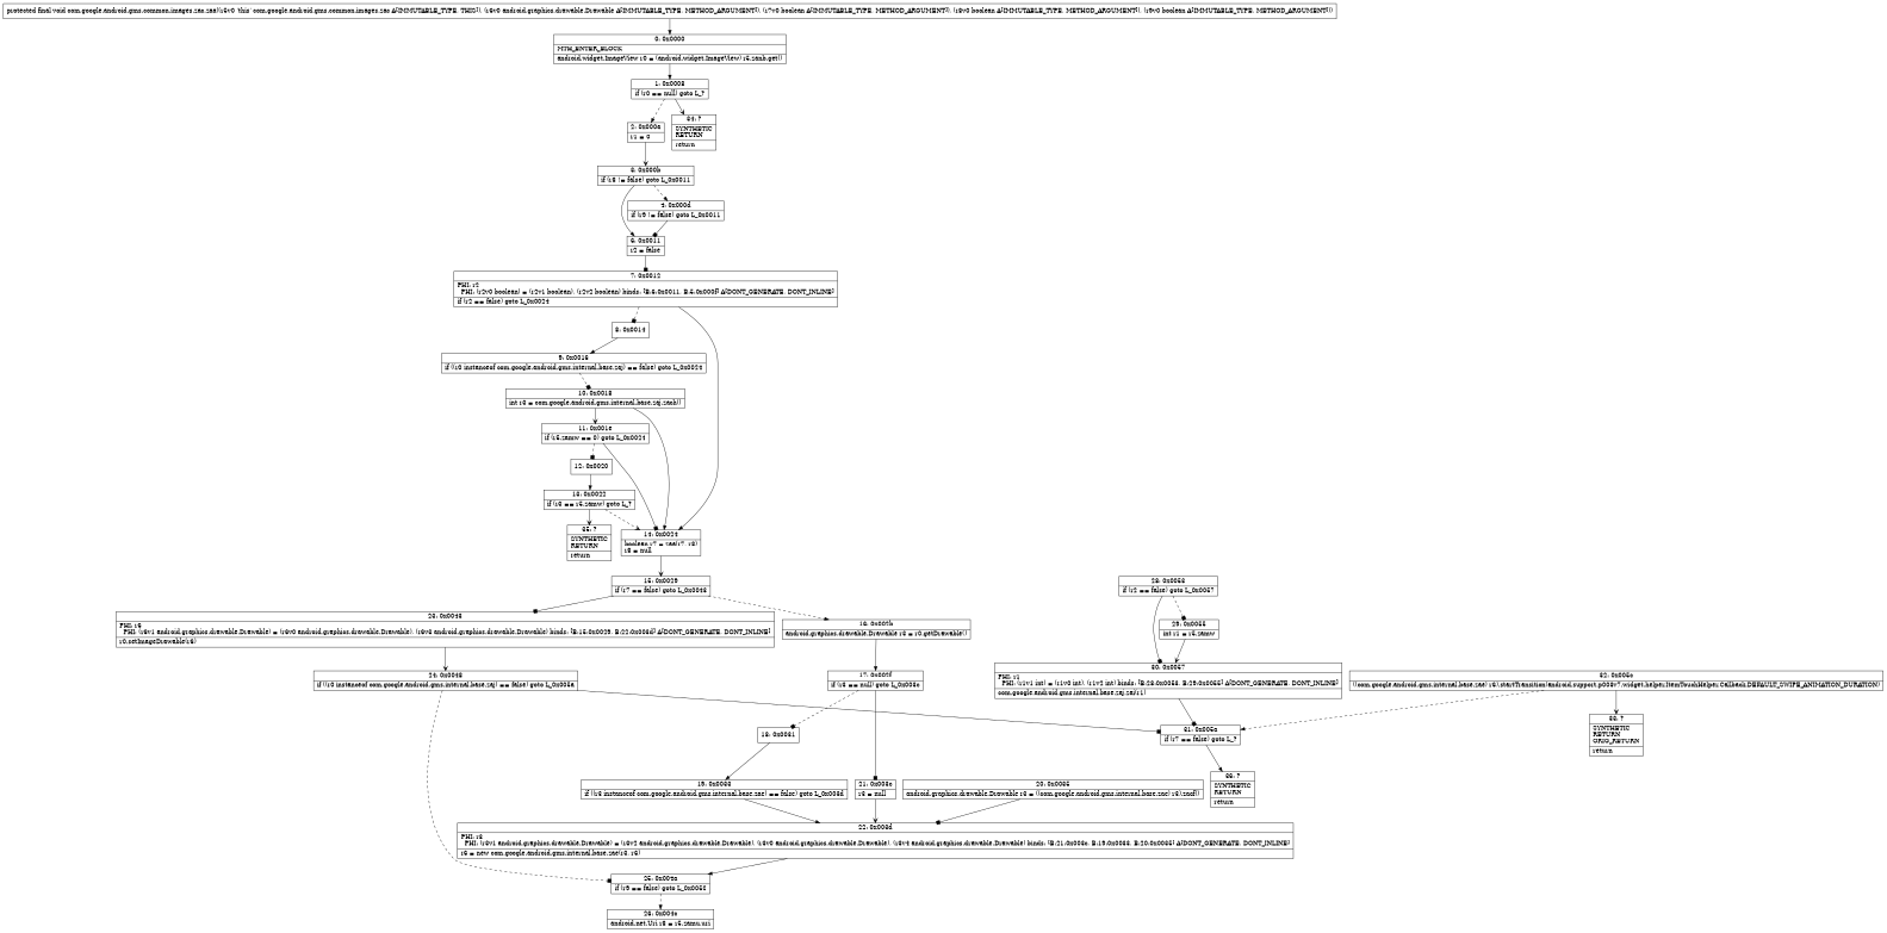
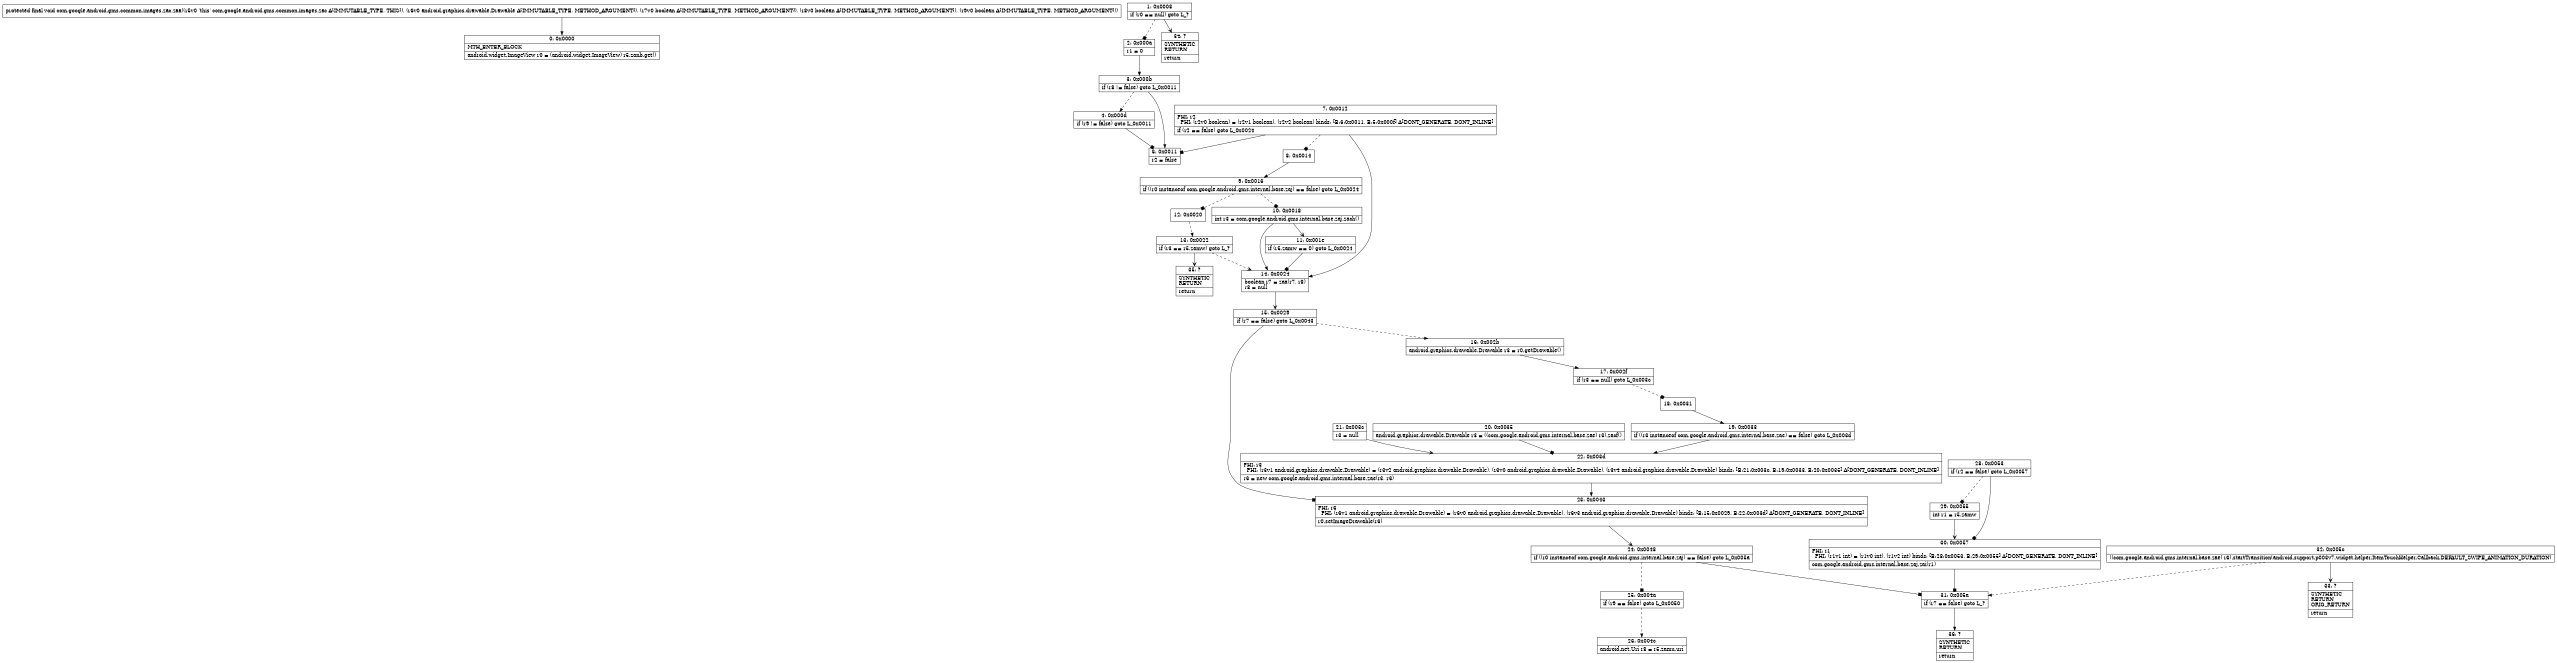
  digraph {
    node [shape=record]
    edge [arrowhead=normal]
    n1 [label="{0\:\ 0x0000|MTH_ENTER_BLOCK\l|android.widget.ImageView r0 = (android.widget.ImageView) r5.zanb.get()\l}"]
    n2 [label="{1\:\ 0x0008|if (r0 == null) goto L_?\l}"]
    n3 [label="{2\:\ 0x000a|r1 = 0\l}"]
    n4 [label="{34\:\ ?|SYNTHETIC\lRETURN\l|return\l}"]
    n5 [label="{3\:\ 0x000b|if (r8 != false) goto L_0x0011\l}"]
    n6 [label="{4\:\ 0x000d|if (r9 != false) goto L_0x0011\l}"]
    n7 [label="{6\:\ 0x0011|r2 = false\l}"]
    n8 [label="{7\:\ 0x0012|PHI: r2 \l  PHI: (r2v0 boolean) = (r2v1 boolean), (r2v2 boolean) binds: [B:6:0x0011, B:5:0x000f] A[DONT_GENERATE, DONT_INLINE]\l|if (r2 == false) goto L_0x0024\l}"]
    n9 [label="{8\:\ 0x0014}"]
    n10 [label="{14\:\ 0x0024|boolean r7 = zaa(r7, r8)\lr8 = null\l}"]
    n11 [label="{9\:\ 0x0016|if ((r0 instanceof com.google.android.gms.internal.base.zaj) == false) goto L_0x0024\l}"]
    n12 [label="{15\:\ 0x0029|if (r7 == false) goto L_0x0043\l}"]
    n13 [label="{10\:\ 0x0018|int r3 = com.google.android.gms.internal.base.zaj.zach()\l}"]
    n14 [label="{11\:\ 0x001e|if (r5.zamw == 0) goto L_0x0024\l}"]
    n15 [label="{12\:\ 0x0020}"]
    n16 [label="{13\:\ 0x0022|if (r3 == r5.zamw) goto L_?\l}"]
    n17 [label="{35\:\ ?|SYNTHETIC\lRETURN\l|return\l}"]
    n18 [label="{16\:\ 0x002b|android.graphics.drawable.Drawable r3 = r0.getDrawable()\l}"]
    n19 [label="{23\:\ 0x0043|PHI: r6 \l  PHI: (r6v1 android.graphics.drawable.Drawable) = (r6v0 android.graphics.drawable.Drawable), (r6v3 android.graphics.drawable.Drawable) binds: [B:15:0x0029, B:22:0x003d] A[DONT_GENERATE, DONT_INLINE]\l|r0.setImageDrawable(r6)\l}"]
    n20 [label="{17\:\ 0x002f|if (r3 == null) goto L_0x003c\l}"]
    n21 [label="{24\:\ 0x0048|if ((r0 instanceof com.google.android.gms.internal.base.zaj) == false) goto L_0x005a\l}"]
    n22 [label="{18\:\ 0x0031}"]
    n23 [label="{21\:\ 0x003c|r3 = null\l}"]
    n24 [label="{19\:\ 0x0033|if ((r3 instanceof com.google.android.gms.internal.base.zae) == false) goto L_0x003d\l}"]
    n25 [label="{22\:\ 0x003d|PHI: r3 \l  PHI: (r3v1 android.graphics.drawable.Drawable) = (r3v2 android.graphics.drawable.Drawable), (r3v0 android.graphics.drawable.Drawable), (r3v4 android.graphics.drawable.Drawable) binds: [B:21:0x003c, B:19:0x0033, B:20:0x0035] A[DONT_GENERATE, DONT_INLINE]\l|r6 = new com.google.android.gms.internal.base.zae(r3, r6)\l}"]
    n26 [label="{20\:\ 0x0035|android.graphics.drawable.Drawable r3 = ((com.google.android.gms.internal.base.zae) r3).zacf()\l}"]
    n27 [label="{25\:\ 0x004a|if (r9 == false) goto L_0x0050\l}"]
    n28 [label="{31\:\ 0x005a|if (r7 == false) goto L_?\l}"]
    n29 [label="{26\:\ 0x004c|android.net.Uri r8 = r5.zamu.uri\l}"]
    n30 [label="{36\:\ ?|SYNTHETIC\lRETURN\l|return\l}"]
    n31 [label="{28\:\ 0x0053|if (r2 == false) goto L_0x0057\l}"]
    n32 [label="{29\:\ 0x0055|int r1 = r5.zamw\l}"]
    n33 [label="{30\:\ 0x0057|PHI: r1 \l  PHI: (r1v1 int) = (r1v0 int), (r1v2 int) binds: [B:28:0x0053, B:29:0x0055] A[DONT_GENERATE, DONT_INLINE]\l|com.google.android.gms.internal.base.zaj.zai(r1)\l}"]
    n34 [label="{32\:\ 0x005c|((com.google.android.gms.internal.base.zae) r6).startTransition(android.support.p003v7.widget.helper.ItemTouchHelper.Callback.DEFAULT_SWIPE_ANIMATION_DURATION)\l}"]
    n35 [label="{33\:\ ?|SYNTHETIC\lRETURN\lORIG_RETURN\l|return\l}"]
    n36 [label="{protected final void com.google.android.gms.common.images.zac.zaa((r5v0 'this' com.google.android.gms.common.images.zac A[IMMUTABLE_TYPE, THIS]), (r6v0 android.graphics.drawable.Drawable A[IMMUTABLE_TYPE, METHOD_ARGUMENT]), (r7v0 boolean A[IMMUTABLE_TYPE, METHOD_ARGUMENT]), (r8v0 boolean A[IMMUTABLE_TYPE, METHOD_ARGUMENT]), (r9v0 boolean A[IMMUTABLE_TYPE, METHOD_ARGUMENT])) }"]
-   n1 -> n2
-   n2 -> n3 [style=dashed]
+   n2 -> n3 [arrowhead=box style=dashed]
    n2 -> n4 [arrowhead=vee]
-   n3 -> n5 [arrowhead=vee]
+   n3 -> n5
    n5 -> n6 [style=dashed]
    n5 -> n7
    n6 -> n7 [arrowhead=box]
-   n7 -> n8 [arrowhead=box]
+   n8 -> n7 [arrowhead=box]
    n8 -> n9 [arrowhead=box style=dashed]
    n8 -> n10
    n9 -> n11
    n10 -> n12 [arrowhead=vee]
    n11 -> n13 [arrowhead=box style=dashed]
    n12 -> n18 [style=dashed]
    n12 -> n19 [arrowhead=box]
    n13 -> n10
    n13 -> n14 [arrowhead=vee]
    n14 -> n10 [arrowhead=box]
-   n14 -> n15 [arrowhead=box style=dashed]
-   n15 -> n16
+   n11 -> n15 [arrowhead=box style=dashed]
+   n15 -> n16 [style=dashed]
    n16 -> n10 [arrowhead=vee style=dashed]
    n16 -> n17 [arrowhead=vee]
    n18 -> n20
    n19 -> n21 [arrowhead=vee]
    n20 -> n22 [arrowhead=box style=dashed]
-   n20 -> n23 [arrowhead=box]
    n21 -> n27 [arrowhead=box style=dashed]
    n21 -> n28 [arrowhead=box]
    n22 -> n24
    n23 -> n25 [arrowhead=vee]
    n24 -> n25
-   n25 -> n27
+   n25 -> n19
    n26 -> n25 [arrowhead=box]
    n27 -> n29 [style=dashed]
    n28 -> n30
    n31 -> n32 [arrowhead=box style=dashed]
    n31 -> n33 [arrowhead=box]
    n32 -> n33 [arrowhead=vee]
    n33 -> n28 [arrowhead=box]
    n34 -> n28 [style=dashed]
    n34 -> n35 [arrowhead=vee]
    n36 -> n1
  }
